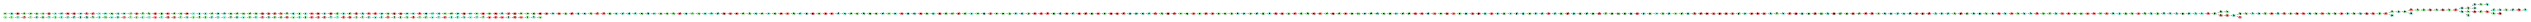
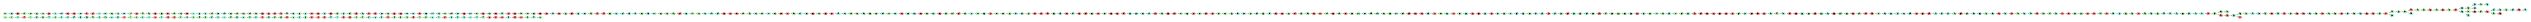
  digraph {
    rankdir=LR
    node [color=gray40 fillcolor=aquamarine style=filled]
    10 [fillcolor=palegreen]
    2 [fillcolor=palegreen]
    11
    19 [fillcolor=salmon]
    7 [color=deeppink fillcolor=palegreen]
    30 [color=deeppink]
    38 [color=deeppink fillcolor=palegreen]
    9
    23 [fillcolor=palegreen]
    31
    12 [color=deeppink]
    39
    85
    156
    92 [fillcolor=palegreen]
    53
    118 [fillcolor=palegreen]
    121
    52
    41 [fillcolor=salmon]
    4 [fillcolor=palegreen]
    6 [color=deeppink fillcolor=palegreen]
    8
    1 [color=deeppink]
    16 [color=deeppink fillcolor=salmon]
    17
    15 [fillcolor=salmon]
    3 [fillcolor=salmon]
    14 [fillcolor=palegreen]
    18 [color=deeppink]
    36 [fillcolor=palegreen]
    59 [color=deeppink fillcolor=palegreen]
    13 [fillcolor=palegreen]
    34 [color=deeppink]
    5 [color=deeppink]
    27
    29 [color=deeppink fillcolor=palegreen]
    33
    28
    20 [fillcolor=palegreen]
    21
    24 [color=deeppink fillcolor=salmon]
    25
    32 [fillcolor=palegreen]
    65 [color=deeppink fillcolor=palegreen]
    22 [fillcolor=salmon]
    26 [fillcolor=palegreen]
    51
    63 [fillcolor=palegreen]
    61 [color=deeppink fillcolor=salmon]
    95 [color=deeppink fillcolor=salmon]
    75 [fillcolor=salmon]
    49
    47
    54 [fillcolor=salmon]
    56 [color=deeppink fillcolor=salmon]
    55 [color=deeppink fillcolor=palegreen]
    40 [fillcolor=palegreen]
    37 [color=deeppink]
    62
    43 [color=deeppink]
    44 [fillcolor=salmon]
    45 [color=deeppink fillcolor=palegreen]
    58 [fillcolor=palegreen]
    76 [fillcolor=palegreen]
    69 [fillcolor=salmon]
    71 [color=deeppink fillcolor=palegreen]
    64 [fillcolor=palegreen]
    80
    77 [color=deeppink]
    67 [color=deeppink fillcolor=salmon]
    46
    57
    48
    70 [color=deeppink]
    74 [color=deeppink]
    79 [color=deeppink fillcolor=palegreen]
    86 [color=deeppink fillcolor=salmon]
    60 [color=deeppink fillcolor=salmon]
    100 [color=deeppink fillcolor=salmon]
    93 [color=deeppink]
    105 [fillcolor=salmon]
    107 [fillcolor=salmon]
    98 [fillcolor=palegreen]
    90 [color=deeppink]
    116 [fillcolor=palegreen]
    117 [color=deeppink fillcolor=palegreen]
    125
    152 [fillcolor=salmon]
    142 [fillcolor=palegreen]
    112 [fillcolor=palegreen]
    88 [fillcolor=palegreen]
    72 [color=deeppink fillcolor=palegreen]
    35 [fillcolor=salmon]
    50 [color=deeppink]
    104 [color=deeppink]
    108 [color=deeppink fillcolor=salmon]
    113 [color=deeppink fillcolor=salmon]
    102 [color=deeppink]
    97 [color=deeppink fillcolor=salmon]
    84 [color=deeppink fillcolor=salmon]
    81 [color=deeppink]
    101
    106 [fillcolor=palegreen]
    73 [color=deeppink]
    110 [color=deeppink]
    114 [color=deeppink fillcolor=palegreen]
    82 [fillcolor=salmon]
    94 [fillcolor=palegreen]
    96 [fillcolor=palegreen]
    123 [fillcolor=salmon]
    133 [fillcolor=palegreen]
    127 [color=deeppink fillcolor=salmon]
    109 [color=deeppink fillcolor=palegreen]
    115 [fillcolor=palegreen]
    120 [fillcolor=salmon]
    91
    66 [color=deeppink]
    78 [color=deeppink]
    119 [color=deeppink fillcolor=palegreen]
    130
    192 [color=deeppink]
    188 [fillcolor=palegreen]
    124 [color=deeppink fillcolor=palegreen]
    126 [color=deeppink fillcolor=palegreen]
    129 [color=deeppink fillcolor=palegreen]
    151 [fillcolor=palegreen]
    155 [fillcolor=salmon]
    83 [color=deeppink fillcolor=salmon]
    89 [fillcolor=salmon]
    42 [fillcolor=salmon]
    99 [color=deeppink fillcolor=palegreen]
    103
    68 [fillcolor=palegreen]
    87 [color=deeppink]
    111 [color=deeppink fillcolor=salmon]
    132 [fillcolor=salmon]
    137 [color=deeppink]
    135 [fillcolor=salmon]
    134 [fillcolor=palegreen]
    157
    154 [color=deeppink fillcolor=palegreen]
    145 [fillcolor=salmon]
    146
    147 [color=deeppink fillcolor=salmon]
    148 [color=deeppink fillcolor=salmon]
    160 [color=deeppink]
    161 [color=deeppink fillcolor=palegreen]
    165 [fillcolor=salmon]
    166 [fillcolor=salmon]
    170
    172 [color=deeppink]
    197 [color=deeppink fillcolor=salmon]
    203
    174
    175 [color=deeppink]
    171 [fillcolor=palegreen]
    209 [color=deeppink fillcolor=palegreen]
    180
    186 [fillcolor=salmon]
    210 [color=deeppink]
    211 [fillcolor=palegreen]
    182 [color=deeppink fillcolor=salmon]
    150 [fillcolor=palegreen]
    208 [color=deeppink fillcolor=salmon]
    194
    164 [color=deeppink fillcolor=salmon]
    163 [fillcolor=salmon]
    191 [color=deeppink fillcolor=palegreen]
    200 [color=deeppink fillcolor=palegreen]
    183 [color=deeppink fillcolor=palegreen]
    205 [color=deeppink fillcolor=salmon]
    230 [fillcolor=salmon]
    140 [color=deeppink]
    131 [fillcolor=salmon]
    136 [color=deeppink fillcolor=palegreen]
    139 [color=deeppink fillcolor=salmon]
    138
    128 [color=deeppink]
    143 [color=deeppink fillcolor=palegreen]
    144 [fillcolor=salmon]
    149 [color=deeppink fillcolor=salmon]
    153 [fillcolor=palegreen]
    178
    184
    169
    179 [color=deeppink]
    206 [fillcolor=palegreen]
    195
    217 [color=deeppink]
    168 [color=deeppink fillcolor=palegreen]
    173 [color=deeppink fillcolor=palegreen]
    196 [fillcolor=palegreen]
    189 [color=deeppink fillcolor=salmon]
    162
    141 [fillcolor=palegreen]
    176 [color=deeppink fillcolor=palegreen]
    181
    190
    159 [color=deeppink]
    158 [fillcolor=salmon]
    167 [color=deeppink fillcolor=salmon]
    207 [fillcolor=salmon]
    219 [color=deeppink fillcolor=palegreen]
    193 [color=deeppink fillcolor=palegreen]
    213
    204 [color=deeppink fillcolor=palegreen]
    201 [color=deeppink]
    215 [color=deeppink fillcolor=palegreen]
    220 [fillcolor=salmon]
    227 [fillcolor=salmon]
    198 [fillcolor=palegreen]
    214
    238 [color=deeppink]
    263 [color=deeppink fillcolor=salmon]
    212 [color=deeppink fillcolor=palegreen]
    185 [color=deeppink fillcolor=salmon]
    187 [color=deeppink fillcolor=salmon]
    199 [color=deeppink]
    216
    240 [fillcolor=palegreen]
    276 [color=deeppink fillcolor=palegreen]
    293 [color=deeppink]
    258 [fillcolor=palegreen]
    260 [color=deeppink fillcolor=palegreen]
    229
    177 [fillcolor=palegreen]
    202
    218 [color=deeppink fillcolor=salmon]
    223
    225 [color=deeppink]
    226 [color=deeppink fillcolor=salmon]
    251 [fillcolor=palegreen]
    237
    256 [fillcolor=salmon]
    254 [fillcolor=palegreen]
    224 [color=deeppink fillcolor=palegreen]
    264 [fillcolor=salmon]
    284 [fillcolor=palegreen]
    287
    270 [fillcolor=palegreen]
    233 [color=deeppink]
    231 [fillcolor=salmon]
    221 [color=deeppink fillcolor=palegreen]
    222 [fillcolor=palegreen]
    236 [fillcolor=palegreen]
    241 [color=deeppink]
    234 [color=deeppink]
    232 [color=deeppink fillcolor=palegreen]
    242 [color=deeppink fillcolor=salmon]
    248 [color=deeppink fillcolor=salmon]
    249 [color=deeppink fillcolor=salmon]
    253 [fillcolor=palegreen]
    239 [color=deeppink]
    228 [fillcolor=salmon]
    244 [color=deeppink]
    252 [fillcolor=salmon]
    259 [fillcolor=salmon]
    265 [color=deeppink fillcolor=palegreen]
    272 [color=deeppink fillcolor=salmon]
    257 [fillcolor=palegreen]
    283 [color=deeppink fillcolor=salmon]
    288 [fillcolor=salmon]
    294 [fillcolor=salmon]
    313 [color=deeppink]
    350
    303 [color=deeppink]
    247
    245 [color=deeppink fillcolor=salmon]
    243 [fillcolor=palegreen]
    235 [fillcolor=salmon]
    292 [color=deeppink fillcolor=salmon]
    277 [fillcolor=palegreen]
    266 [fillcolor=palegreen]
    280 [fillcolor=salmon]
    281 [fillcolor=palegreen]
    304 [fillcolor=salmon]
    250 [color=deeppink fillcolor=salmon]
    261 [fillcolor=palegreen]
    267 [color=deeppink fillcolor=palegreen]
    255 [color=deeppink fillcolor=palegreen]
    291 [color=deeppink]
    310 [color=deeppink]
    282 [color=deeppink fillcolor=palegreen]
    319
    333 [fillcolor=palegreen]
    297
    246 [color=deeppink fillcolor=salmon]
    262 [color=deeppink fillcolor=salmon]
    268 [fillcolor=palegreen]
    274 [color=deeppink fillcolor=salmon]
    296 [fillcolor=palegreen]
    295 [fillcolor=palegreen]
    273 [fillcolor=salmon]
    271 [fillcolor=salmon]
    279 [fillcolor=palegreen]
    286 [fillcolor=salmon]
    290 [color=deeppink fillcolor=palegreen]
    301 [fillcolor=salmon]
    308 [color=deeppink fillcolor=palegreen]
    318 [fillcolor=palegreen]
    320 [color=deeppink]
    299 [fillcolor=palegreen]
    298 [color=deeppink]
    306 [fillcolor=palegreen]
    305 [fillcolor=palegreen]
    311 [color=deeppink]
    289 [color=deeppink fillcolor=palegreen]
-   309 [fillcolor=palegreen]
+   309 [fillcolor=salmon]
    285 [color=deeppink fillcolor=salmon]
    275 [color=deeppink fillcolor=salmon]
    269 [color=deeppink]
    278 [fillcolor=salmon]
    300 [fillcolor=palegreen]
-   316 [fillcolor=salmon]
+   316
    312 [fillcolor=salmon]
    307 [fillcolor=palegreen]
    326
    338 [color=deeppink fillcolor=salmon]
    330 [color=deeppink fillcolor=salmon]
    315
    332 [color=deeppink fillcolor=salmon]
    317 [color=deeppink]
    323 [color=deeppink fillcolor=palegreen]
    327 [color=deeppink]
    334 [color=deeppink]
    335
    322 [color=deeppink fillcolor=palegreen]
    341 [color=deeppink]
    329
    340 [color=deeppink fillcolor=salmon]
    314
    328 [fillcolor=palegreen]
    339 [fillcolor=salmon]
    351
    358 [color=deeppink fillcolor=palegreen]
    359
    382 [fillcolor=palegreen]
    395 [color=deeppink fillcolor=salmon]
    344 [color=deeppink fillcolor=palegreen]
    325 [color=deeppink fillcolor=palegreen]
    366 [color=deeppink fillcolor=palegreen]
    353 [fillcolor=palegreen]
    336 [color=deeppink]
    331 [color=deeppink fillcolor=salmon]
    337 [color=deeppink]
    381 [color=deeppink fillcolor=palegreen]
    370 [color=deeppink]
    348 [fillcolor=palegreen]
    342
    321 [color=deeppink fillcolor=palegreen]
    324 [fillcolor=palegreen]
    373
    393 [fillcolor=salmon]
    379 [fillcolor=salmon]
    302 [color=deeppink fillcolor=salmon]
    386 [fillcolor=salmon]
    362 [fillcolor=salmon]
    352 [fillcolor=salmon]
    357 [fillcolor=salmon]
    364 [fillcolor=palegreen]
    377
    380 [fillcolor=salmon]
    390 [color=deeppink fillcolor=salmon]
    378 [fillcolor=salmon]
    475
    444 [color=deeppink fillcolor=palegreen]
    402 [color=deeppink]
    394 [fillcolor=salmon]
    383 [color=deeppink fillcolor=salmon]
    356
    368 [fillcolor=palegreen]
    345 [fillcolor=salmon]
    365 [fillcolor=palegreen]
    346
    355 [fillcolor=salmon]
    354 [fillcolor=palegreen]
    363 [color=deeppink fillcolor=palegreen]
    375 [fillcolor=salmon]
    397 [color=deeppink fillcolor=palegreen]
    409 [color=deeppink fillcolor=salmon]
    439 [color=deeppink fillcolor=salmon]
    427 [color=deeppink fillcolor=palegreen]
    423 [color=deeppink]
    361 [color=deeppink]
    369 [color=deeppink]
    376 [color=deeppink]
    399 [color=deeppink]
    360 [fillcolor=salmon]
    367 [fillcolor=salmon]
    349 [color=deeppink fillcolor=salmon]
    343 [color=deeppink]
    347 [color=deeppink]
    374
    396 [color=deeppink fillcolor=palegreen]
    389 [fillcolor=salmon]
    384 [color=deeppink fillcolor=palegreen]
    392 [color=deeppink]
    385
    416 [fillcolor=palegreen]
    425 [color=deeppink]
    413 [color=deeppink fillcolor=salmon]
    408
    410 [fillcolor=salmon]
    412 [fillcolor=palegreen]
    406 [color=deeppink]
    440
    419 [color=deeppink fillcolor=salmon]
    430 [fillcolor=palegreen]
    414 [color=deeppink fillcolor=palegreen]
    431
    417 [fillcolor=salmon]
    407 [color=deeppink fillcolor=salmon]
    372 [fillcolor=palegreen]
    387 [fillcolor=palegreen]
    371 [fillcolor=salmon]
    401 [color=deeppink fillcolor=salmon]
    404 [fillcolor=palegreen]
    411 [fillcolor=salmon]
    429
    437
    466 [fillcolor=palegreen]
    415 [fillcolor=palegreen]
    421 [color=deeppink fillcolor=salmon]
    445 [fillcolor=palegreen]
    446
    435 [fillcolor=palegreen]
    449 [color=deeppink]
    441 [color=deeppink]
    443 [color=deeppink]
    388 [fillcolor=palegreen]
    391
    448
    477
    491 [color=deeppink fillcolor=salmon]
    469 [fillcolor=palegreen]
    453 [fillcolor=palegreen]
    492 [fillcolor=salmon]
    481 [fillcolor=palegreen]
    451 [fillcolor=salmon]
    458
    463 [fillcolor=palegreen]
    471 [color=deeppink fillcolor=salmon]
    467 [color=deeppink fillcolor=palegreen]
    447
    422 [color=deeppink]
    434 [color=deeppink fillcolor=palegreen]
    420 [fillcolor=salmon]
    454
    442 [fillcolor=salmon]
    461 [color=deeppink fillcolor=palegreen]
    428 [fillcolor=salmon]
    405 [color=deeppink fillcolor=salmon]
    403 [color=deeppink]
    426 [fillcolor=palegreen]
    400 [fillcolor=salmon]
    418 [fillcolor=palegreen]
    438 [color=deeppink fillcolor=palegreen]
    450 [color=deeppink fillcolor=salmon]
    457 [color=deeppink]
    452 [color=deeppink fillcolor=palegreen]
    485 [color=deeppink]
    468 [fillcolor=salmon]
    473 [color=deeppink fillcolor=salmon]
    459 [fillcolor=palegreen]
    474 [fillcolor=salmon]
    479 [color=deeppink fillcolor=palegreen]
    500
    433 [color=deeppink]
    480 [fillcolor=palegreen]
    494 [fillcolor=salmon]
    499 [color=deeppink]
    498 [color=deeppink fillcolor=palegreen]
    462 [fillcolor=palegreen]
    486 [fillcolor=salmon]
    478 [color=deeppink fillcolor=palegreen]
    488 [fillcolor=salmon]
    460 [color=deeppink fillcolor=palegreen]
    424 [fillcolor=salmon]
    398 [color=deeppink]
    456 [color=deeppink]
    455 [color=deeppink fillcolor=palegreen]
    470 [color=deeppink fillcolor=palegreen]
    493
    432 [color=deeppink]
    465
    472 [fillcolor=palegreen]
    483
    436 [color=deeppink fillcolor=salmon]
    464 [fillcolor=palegreen]
    476 [color=deeppink fillcolor=salmon]
    484
    497 [fillcolor=palegreen]
    482 [color=deeppink]
    495 [color=deeppink fillcolor=salmon]
    487 [fillcolor=palegreen]
    489 [color=deeppink]
    496 [color=deeppink fillcolor=salmon]
    490
    10 -> 2
    2 -> 11
    11 -> 19
    19 -> 7
    7 -> 30
    30 -> 38
    38 -> 9
    9 -> 23
    23 -> 31
    31 -> 12
    12 -> 39
    39 -> 85
    85 -> 156
    156 -> 92
    92 -> 53
    53 -> 118
    118 -> 121
    121 -> 52
    52 -> 41
    41 -> 4
    4 -> 6
    6 -> 8
    8 -> 1
    1 -> 16
    16 -> 17
    17 -> 15
    15 -> 3
    3 -> 14
    14 -> 18
    18 -> 36
    36 -> 59
    59 -> 13
    13 -> 34
    34 -> 5
    5 -> 27
    27 -> 29
    29 -> 33
    33 -> 28
    28 -> 20
    20 -> 21
    21 -> 24
    24 -> 25
    25 -> 32
    32 -> 65
    65 -> 22
    22 -> 26
    26 -> 51
    51 -> 63
    63 -> 61
    61 -> 95
    95 -> 75
    75 -> 49
    49 -> 47
    47 -> 54
    54 -> 56
    56 -> 55
    55 -> 40
    40 -> 37
    37 -> 62
    62 -> 43
    43 -> 44
    44 -> 45
    45 -> 58
    58 -> 76
    76 -> 69
    69 -> 71
    71 -> 64
    64 -> 80
    80 -> 77
    77 -> 67
    67 -> 46
    46 -> 57
    57 -> 48
    48 -> 70
    70 -> 74
    74 -> 79
    79 -> 86
    86 -> 60
    60 -> 100
    100 -> 93
    93 -> 105
    105 -> 107
    107 -> 98
    98 -> 90
    90 -> 116
    117 -> 125
    125 -> 152
    152 -> 142
    142 -> 112
    112 -> 88
    88 -> 72
    72 -> 35
    35 -> 50
    50 -> 104
    104 -> 108
    108 -> 113
    113 -> 102
    102 -> 97
    97 -> 84
    84 -> 81
    81 -> 101
    101 -> 106
    106 -> 73
    73 -> 110
    110 -> 114
    114 -> 82
    82 -> 94
    94 -> 96
    96 -> 123
    123 -> 133
    133 -> 127
    127 -> 109
    109 -> 115
    115 -> 120
    120 -> 91
    91 -> 66
    66 -> 78
    78 -> 119
    119 -> 130
    130 -> 192
    192 -> 188
    188 -> 124
    124 -> 126
    126 -> 129
    129 -> 151
    151 -> 155
    155 -> 83
    83 -> 89
    89 -> 42
    42 -> 99
    99 -> 103
    103 -> 68
    68 -> 87
    87 -> 111
    111 -> 132
    132 -> 137
    137 -> 135
    135 -> 134
    134 -> 157
    157 -> 154
    154 -> 145
    145 -> 146
    146 -> 147
    147 -> 148
    148 -> 160
    160 -> 161
    161 -> 165
    165 -> 166
    166 -> 170
    170 -> 172
    172 -> 197
    197 -> 203
    203 -> 174
    174 -> 175
    175 -> 171
    171 -> 209
    209 -> 180
    180 -> 186
    186 -> 210
    210 -> 211
    211 -> 182
    182 -> 150
    150 -> 208
    208 -> 194
    194 -> 164
    164 -> 163
    163 -> 191
    191 -> 200
    200 -> 183
    183 -> 205
    205 -> 230
    230 -> 140
    140 -> 131
    131 -> 136
    136 -> 139
    139 -> 138
    138 -> 128
    128 -> 143
    143 -> 144
    144 -> 149
    149 -> 153
    153 -> 178
    178 -> 184
    184 -> 169
    169 -> 179
    179 -> 206
    206 -> 195
    195 -> 217
    217 -> 168
    168 -> 173
    173 -> 196
    196 -> 189
    189 -> 162
    162 -> 141
    141 -> 176
    176 -> 181
    181 -> 190
    190 -> 159
    159 -> 158
    158 -> 167
    167 -> 207
    207 -> 219
    219 -> 193
    193 -> 213
    213 -> 204
    204 -> 201
    201 -> 215
    215 -> 220
    220 -> 227
    227 -> 198
    198 -> 214
    214 -> 238
    238 -> 263
    263 -> 212
    212 -> 185
    185 -> 187
    187 -> 199
    199 -> 216
    216 -> 240
    240 -> 276
    276 -> 293
    293 -> 258
    258 -> 260
    260 -> 229
    229 -> 177
    177 -> 202
    202 -> 218
    218 -> 223
    223 -> 225
    225 -> 226
    226 -> 251
    251 -> 237
    237 -> 256
    256 -> 254
    254 -> 224
    224 -> 264
    264 -> 284
    284 -> 287
    287 -> 270
    270 -> 233
    233 -> 231
    231 -> 221
    221 -> 222
    222 -> 236
    236 -> 241
    241 -> 234
    234 -> 232
    232 -> 242
    242 -> 248
    248 -> 249
    249 -> 253
    253 -> 239
    239 -> 228
    228 -> 244
    244 -> 252
    252 -> 259
    259 -> 265
    265 -> 272
    272 -> 257
    257 -> 283
    283 -> 288
    288 -> 294
    294 -> 313
    313 -> 350
    350 -> 303
    303 -> 247
    247 -> 245
    245 -> 243
    243 -> 235
    235 -> 292
    292 -> 277
    277 -> 266
    266 -> 280
    280 -> 281
    281 -> 304
    304 -> 250
    250 -> 261
    261 -> 267
    267 -> 255
    255 -> 291
    291 -> 310
    310 -> 282
    282 -> 319
    319 -> 333
    333 -> 297
    297 -> 246
    246 -> 262
    262 -> 268
    268 -> 274
    274 -> 296
    296 -> 295
    295 -> 273
    273 -> 271
    271 -> 279
    279 -> 286
    286 -> 290
    290 -> 301
    301 -> 308
    308 -> 318
    318 -> 320
    320 -> 299
    299 -> 298
    298 -> 306
    306 -> 305
    305 -> 311
    311 -> 289
    289 -> 309
    309 -> 285
    285 -> 275
    275 -> 269
    269 -> 278
    278 -> 300
    300 -> 316
    316 -> 312
    312 -> 307
    307 -> 326
    326 -> 338
    338 -> 330
    330 -> 315
    315 -> 332
    332 -> 317
    317 -> 323
    323 -> 327
    327 -> 334
    334 -> 335
    335 -> 322
    322 -> 341
    341 -> 329
    329 -> 340
    340 -> 314
    314 -> 328
    328 -> 339
    339 -> 351
    351 -> 358
    358 -> 359
    359 -> 382
    382 -> 395
    395 -> 344
    344 -> 325
    325 -> 366
    366 -> 353
    353 -> 336
    336 -> 331
    331 -> 337
    337 -> 381
    381 -> 370
    370 -> 348
    348 -> 342
    342 -> 321
    321 -> 324
    324 -> 373
    373 -> 393
    393 -> 379
    379 -> 302
    302 -> 386
    386 -> 362
    362 -> 352
    352 -> 357
    357 -> 364
    364 -> 377
    377 -> 380
    380 -> 390
    390 -> 378
    378 -> 475
    475 -> 444
    444 -> 402
    402 -> 394
    394 -> 383
    383 -> 356
    356 -> 368
    368 -> 345
    345 -> 365
    365 -> 346
    346 -> 355
    355 -> 354
    354 -> 363
    363 -> 375
    375 -> 397
    397 -> 409
    409 -> 439
    439 -> 427
    427 -> 423
    423 -> 361
    361 -> 369
    369 -> 376
    376 -> 399
    399 -> 360
    360 -> 367
    367 -> 349
    349 -> 343
    343 -> 347
    347 -> 374
    374 -> 396
    396 -> 389
    389 -> 384
    384 -> 392
    392 -> 385
    385 -> 416
    416 -> 425
    425 -> 413
    413 -> 408
    408 -> 410
    410 -> 412
    412 -> 406
    406 -> 440
    440 -> 419
    419 -> 430
    430 -> 414
    414 -> 431
    431 -> 417
    417 -> 407
    407 -> 372
    372 -> 387
    387 -> 371
    371 -> 401
    401 -> 404
    404 -> 411
    411 -> 429
    429 -> 437
    437 -> 466
    466 -> 415
    415 -> 421
    421 -> 445
    445 -> 446
    446 -> 435
    435 -> 449
    449 -> 441
    441 -> 443
    443 -> 388
    388 -> 391
    391 -> 448
    448 -> 477
    477 -> 491
    491 -> 469
    469 -> 453
    469 -> 492
    453 -> 481
    492 -> 451
    451 -> 458
    458 -> 463
    458 -> 471
    463 -> 467
    467 -> 447
    447 -> 422
    422 -> 434
    434 -> 420
    420 -> 454
    454 -> 442
    442 -> 461
    461 -> 428
    428 -> 405
    405 -> 403
    403 -> 426
    426 -> 400
    400 -> 418
    418 -> 438
    438 -> 450
    450 -> 457
    457 -> 452
    452 -> 485
    485 -> 468
    468 -> 473
    473 -> 459
    459 -> 474
    474 -> 479
    474 -> 500
    479 -> 433
    433 -> 480
    480 -> 494
    480 -> 499
    494 -> 498
    498 -> 462
    462 -> 486
    486 -> 478
    478 -> 488
    488 -> 460
    460 -> 424
    424 -> 398
    424 -> 456
    398 -> 455
    456 -> 470
    456 -> 493
    455 -> 432
    455 -> 465
    470 -> 436
    432 -> 472
    472 -> 483
    436 -> 464
    464 -> 476
    476 -> 484
    476 -> 497
    484 -> 482
    497 -> 495
    482 -> 487
    487 -> 489
    489 -> 496
    496 -> 490
  }
